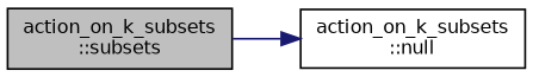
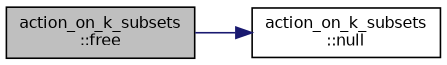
  digraph {
    rankdir=LR
    node [color=black fontname=Helvetica fontsize=10 shape=record style=filled]
-   n1 [fillcolor=grey75 fontcolor=black height=0.2 label="action_on_k_subsets\l::subsets" width=0.4]
+   n1 [fillcolor=grey75 fontcolor=black height=0.2 label="action_on_k_subsets\l::free" width=0.4]
    n2 [fillcolor=white height=0.2 label="action_on_k_subsets\l::null" width=0.4]
    n1 -> n2 [color=midnightblue fontname=Helvetica fontsize=10 labelfontname=Helvetica labelfontsize=10 style=solid]
  }
